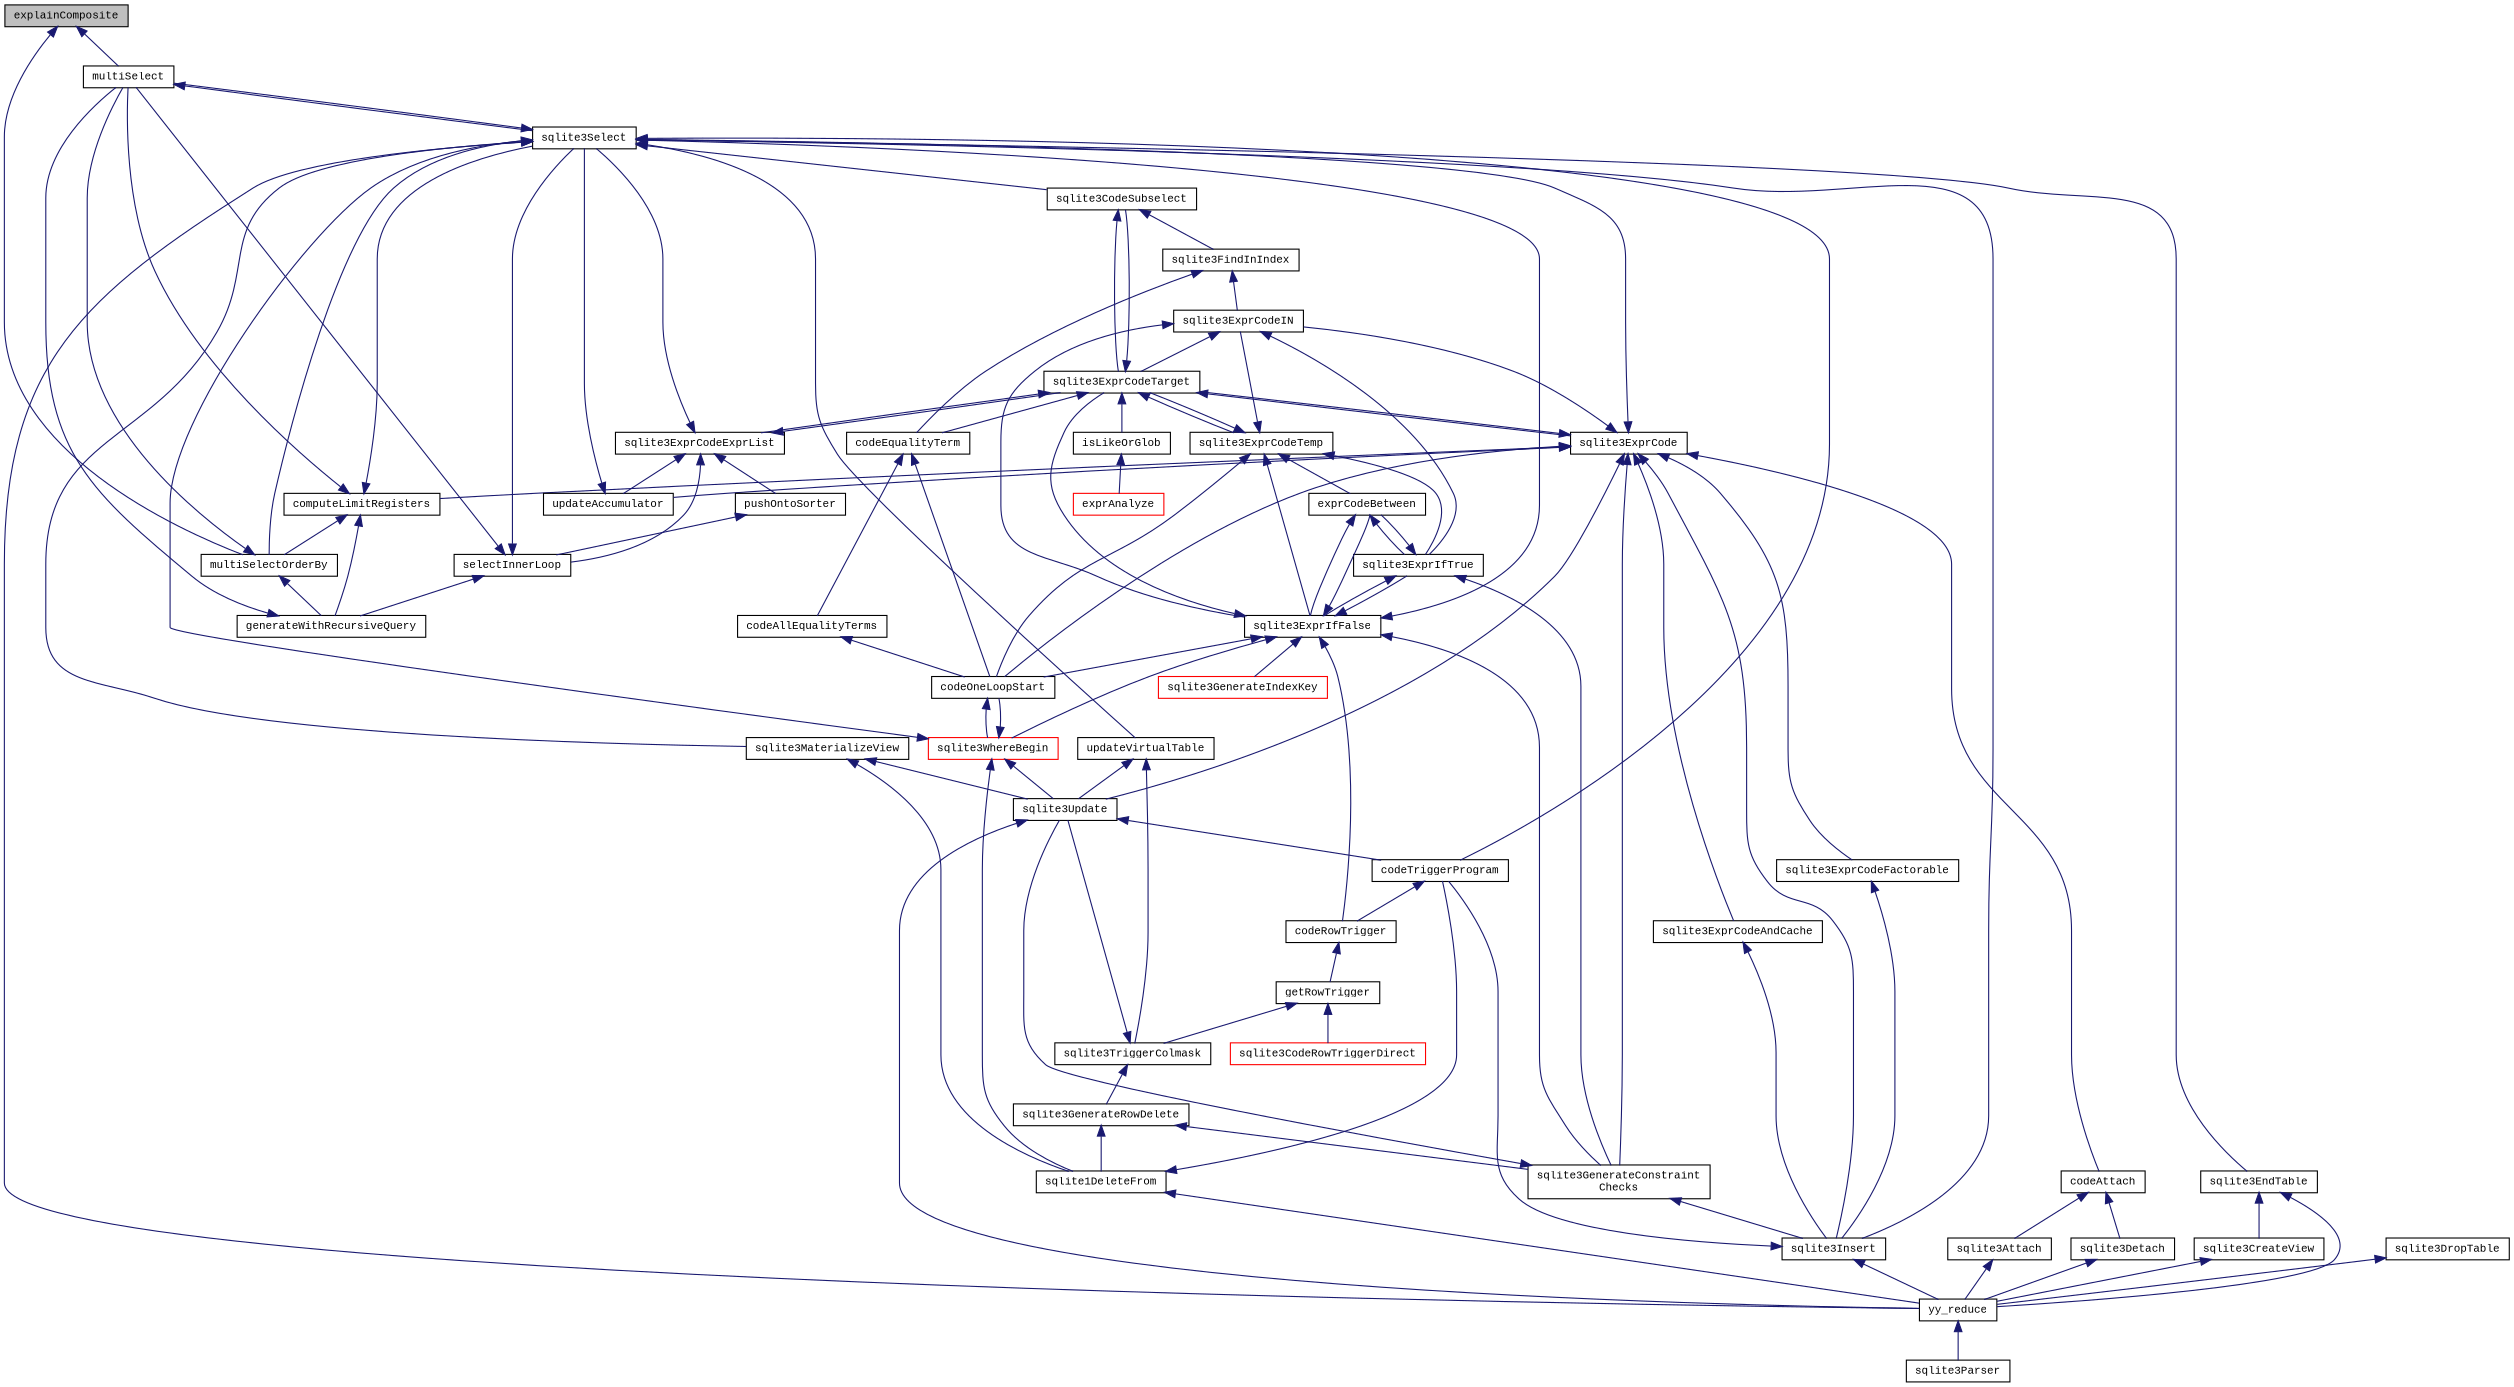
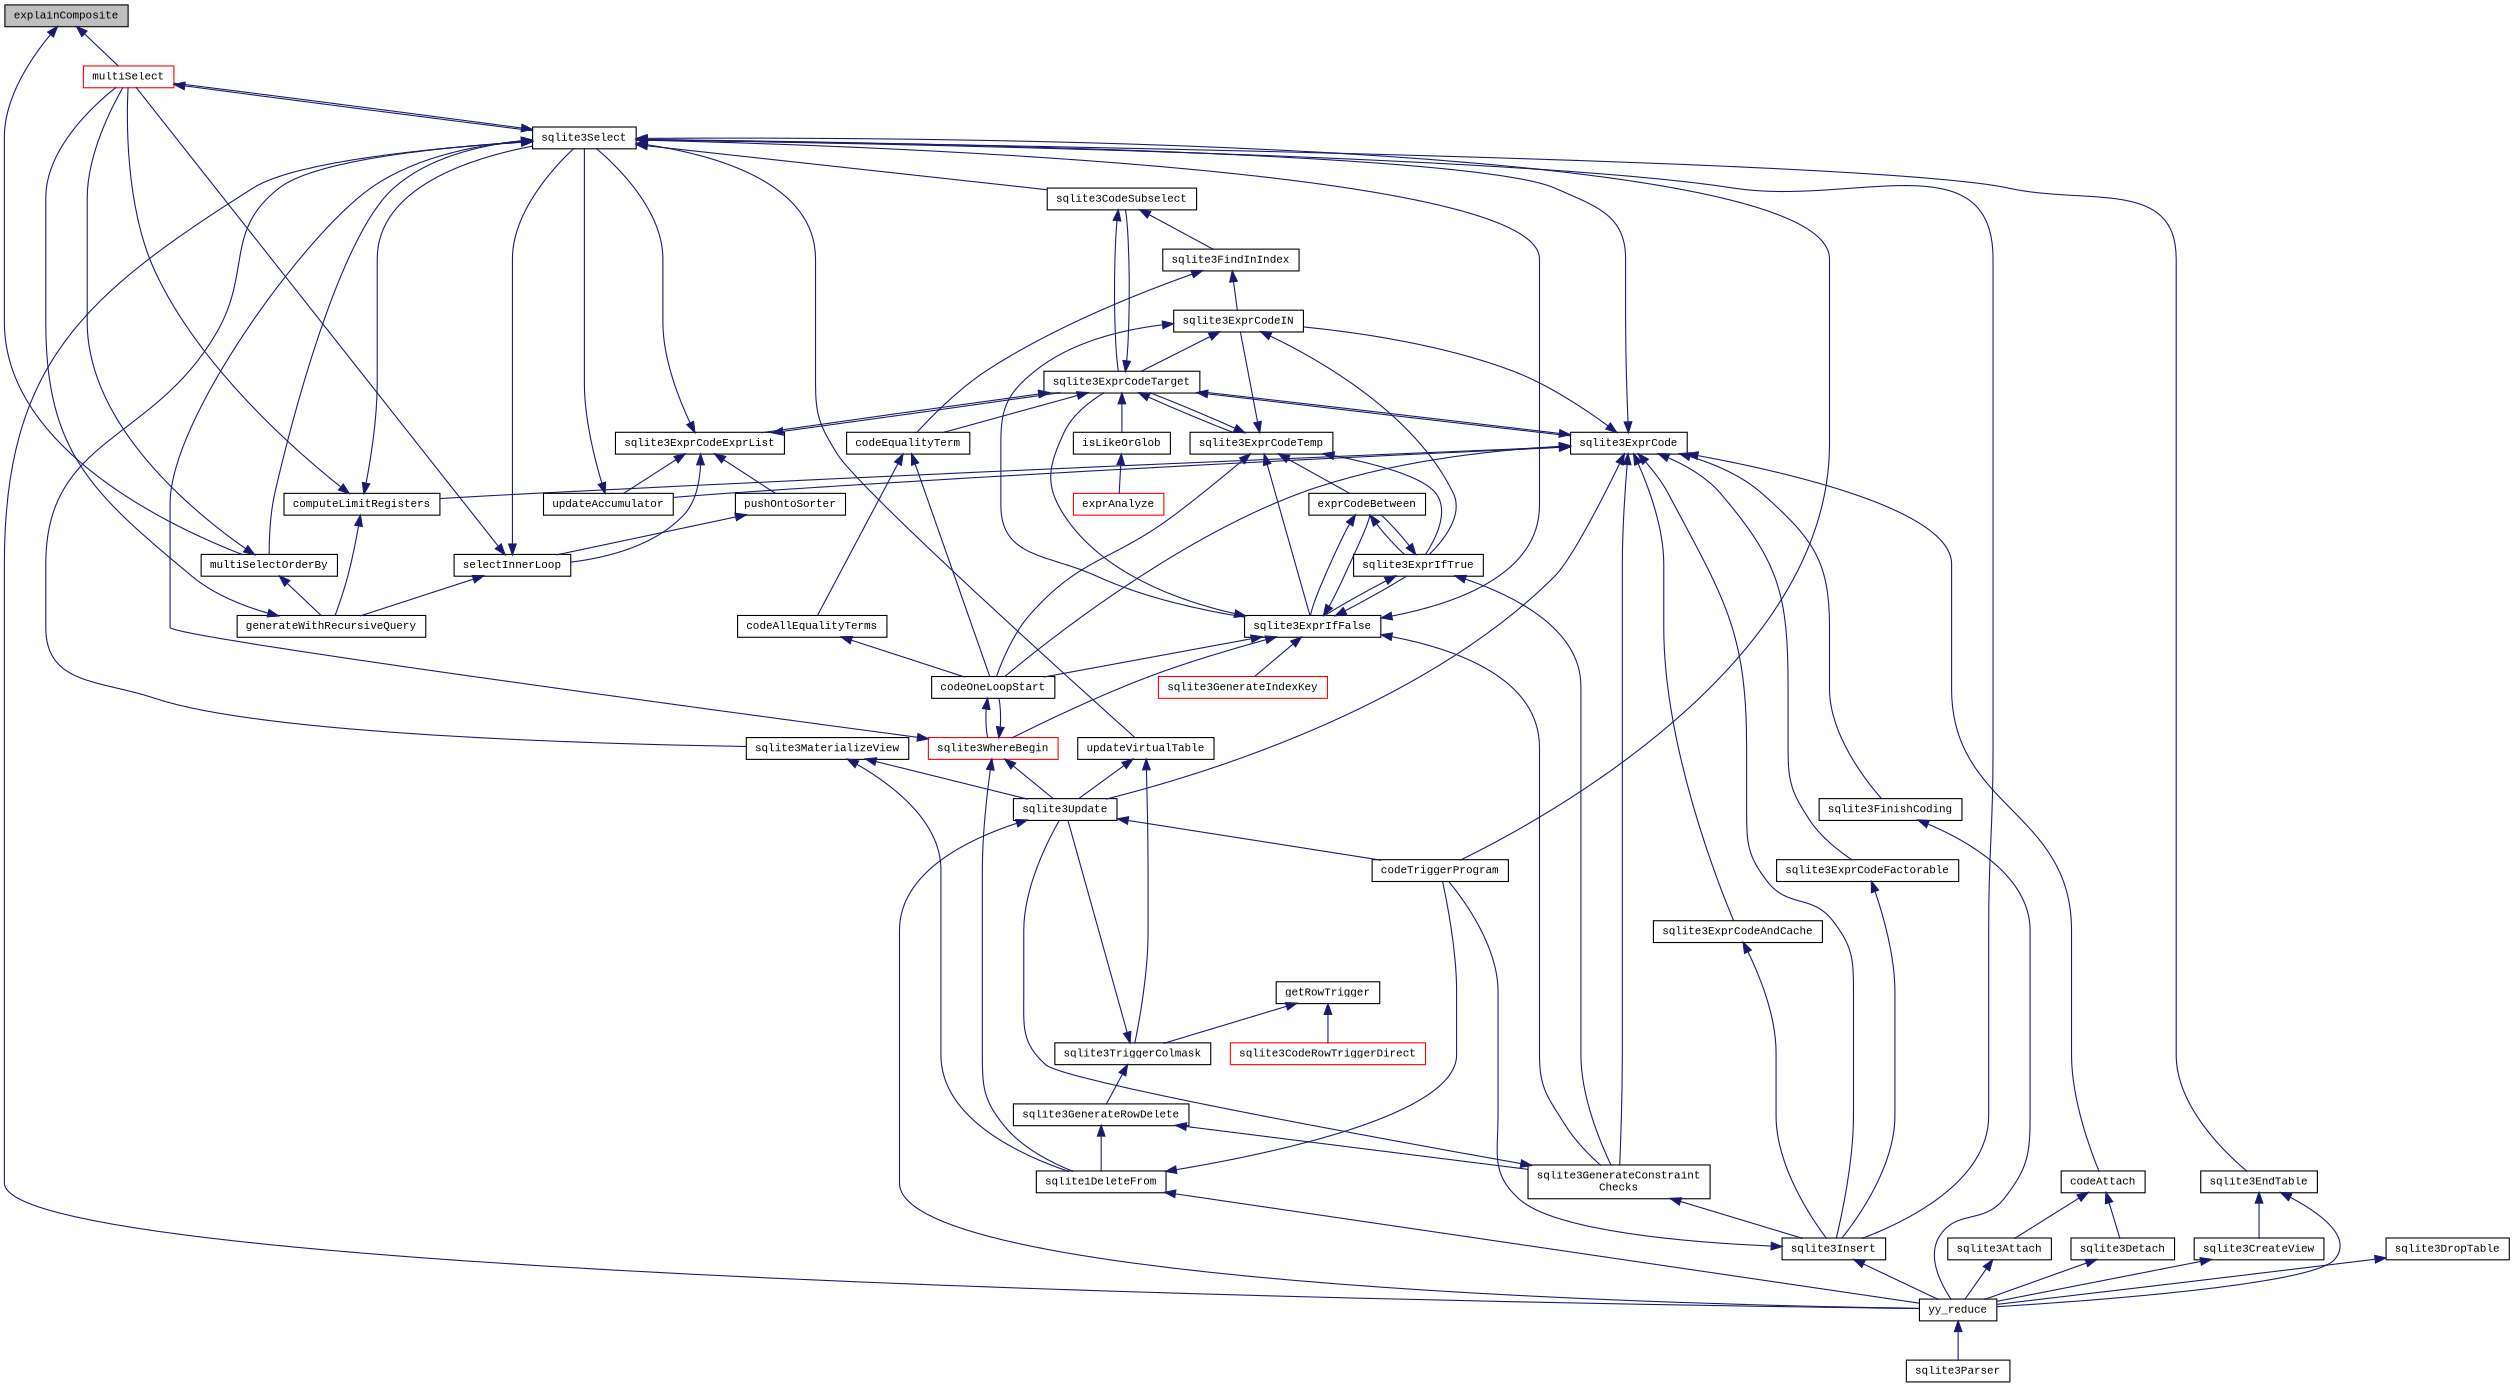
  digraph {
    fontname="Liberation Mono"
    rankdir=TB
    node [color=black fillcolor=white fontname="Liberation Mono" fontsize=10 shape=record style=filled]
    edge [color=midnightblue dir=back fontname="Liberation Mono" fontsize=10 labelfontname=FreeSans labelfontsize=10 style=solid]
    n1 [fillcolor=grey75 fontcolor=black height=0.2 label=explainComposite width=0.4]
-   n2 [height=0.2 label=multiSelect width=0.4]
+   n2 [color=red height=0.2 label=multiSelect width=0.4]
    n3 [height=0.2 label=multiSelectOrderBy width=0.4]
    n4 [height=0.2 label=sqlite3Select width=0.4]
    n5 [height=0.2 label=generateWithRecursiveQuery width=0.4]
    n6 [height=0.2 label=sqlite3CodeSubselect width=0.4]
    n7 [height=0.2 label=sqlite3Insert width=0.4]
    n8 [height=0.2 label=codeTriggerProgram width=0.4]
    n9 [height=0.2 label=yy_reduce width=0.4]
    n10 [height=0.2 label=sqlite3EndTable width=0.4]
    n11 [height=0.2 label=sqlite3MaterializeView width=0.4]
    n12 [height=0.2 label=updateVirtualTable width=0.4]
    n13 [height=0.2 label=sqlite3FindInIndex width=0.4]
    n14 [height=0.2 label=sqlite3ExprCodeTarget width=0.4]
-   n15 [height=0.2 label=codeRowTrigger width=0.4]
    n16 [height=0.2 label=sqlite3Parser width=0.4]
    n17 [height=0.2 label=sqlite3CreateView width=0.4]
    n18 [height=0.2 label=sqlite3Update width=0.4]
    n19 [height=0.2 label=sqlite1DeleteFrom width=0.4]
    n20 [height=0.2 label=sqlite3TriggerColmask width=0.4]
    n21 [height=0.2 label=sqlite3ExprCodeIN width=0.4]
    n22 [height=0.2 label=codeEqualityTerm width=0.4]
    n23 [height=0.2 label=sqlite3ExprCodeTemp width=0.4]
    n24 [height=0.2 label=sqlite3ExprCode width=0.4]
    n25 [height=0.2 label=sqlite3ExprCodeExprList width=0.4]
    n26 [height=0.2 label=isLikeOrGlob width=0.4]
    n27 [height=0.2 label=sqlite3ExprIfTrue width=0.4]
    n28 [height=0.2 label=sqlite3ExprIfFalse width=0.4]
    n29 [height=0.2 label=codeOneLoopStart width=0.4]
    n30 [height=0.2 label=codeAllEqualityTerms width=0.4]
    n31 [height=0.2 label=exprCodeBetween width=0.4]
    n32 [height=0.2 label="sqlite3GenerateConstraint\lChecks" width=0.4]
    n33 [color=red height=0.2 label=sqlite3GenerateIndexKey width=0.4]
    n34 [color=red height=0.2 label=sqlite3WhereBegin width=0.4]
    n35 [height=0.2 label=sqlite3ExprCodeFactorable width=0.4]
    n36 [height=0.2 label=sqlite3ExprCodeAndCache width=0.4]
    n37 [height=0.2 label=codeAttach width=0.4]
+   n38 [height=0.2 label=sqlite3FinishCoding width=0.4]
    n39 [height=0.2 label=computeLimitRegisters width=0.4]
    n40 [height=0.2 label=updateAccumulator width=0.4]
    n41 [height=0.2 label=pushOntoSorter width=0.4]
    n42 [height=0.2 label=selectInnerLoop width=0.4]
    n43 [color=red height=0.2 label=exprAnalyze width=0.4]
    n44 [height=0.2 label=getRowTrigger width=0.4]
    n45 [color=red height=0.2 label=sqlite3CodeRowTriggerDirect width=0.4]
    n46 [height=0.2 label=sqlite3GenerateRowDelete width=0.4]
    n47 [height=0.2 label=sqlite3DropTable width=0.4]
    n48 [height=0.2 label=sqlite3Detach width=0.4]
    n49 [height=0.2 label=sqlite3Attach width=0.4]
    n1 -> n2
    n1 -> n3
    n2 -> n4
    n3 -> n2
    n3 -> n5
    n4 -> n2
    n4 -> n3
    n4 -> n6
    n4 -> n7
    n4 -> n8
    n4 -> n9
    n4 -> n10
    n4 -> n11
    n4 -> n12
    n5 -> n2
    n6 -> n13
    n6 -> n14
    n7 -> n8
    n7 -> n9
-   n8 -> n15
    n9 -> n16
    n10 -> n9
    n10 -> n17
    n11 -> n18
    n11 -> n19
    n12 -> n18
    n12 -> n20
    n13 -> n21
    n13 -> n22
    n14 -> n6
    n14 -> n22
    n14 -> n23
    n14 -> n24
    n14 -> n25
    n14 -> n26
-   n15 -> n44
    n17 -> n9
    n18 -> n8
    n18 -> n9
    n19 -> n8
    n19 -> n9
    n20 -> n18
    n20 -> n46
    n21 -> n14
    n21 -> n27
    n21 -> n28
    n22 -> n29
    n22 -> n30
    n23 -> n14
    n23 -> n21
    n23 -> n27
    n23 -> n28
    n23 -> n29
    n23 -> n31
    n24 -> n4
    n24 -> n7
    n24 -> n14
    n24 -> n18
    n24 -> n21
    n24 -> n29
    n24 -> n32
    n24 -> n35
    n24 -> n36
    n24 -> n37
+   n24 -> n38
    n24 -> n39
    n24 -> n40
    n25 -> n4
    n25 -> n14
    n25 -> n40
    n25 -> n41
    n25 -> n42
    n26 -> n43
    n27 -> n28
    n27 -> n31
    n27 -> n32
    n28 -> n4
    n28 -> n14
-   n28 -> n15
    n28 -> n27
    n28 -> n29
    n28 -> n31
    n28 -> n32
    n28 -> n33
    n28 -> n34
    n29 -> n34
    n30 -> n29
    n31 -> n27
    n31 -> n28
    n32 -> n7
    n32 -> n18
    n34 -> n4
    n34 -> n18
    n34 -> n19
    n34 -> n29
    n35 -> n7
    n36 -> n7
    n37 -> n48
    n37 -> n49
+   n38 -> n9
    n39 -> n2
-   n39 -> n3
    n39 -> n4
    n39 -> n5
    n40 -> n4
    n41 -> n42
    n42 -> n2
    n42 -> n4
    n42 -> n5
    n44 -> n20
    n44 -> n45
    n46 -> n19
    n46 -> n32
    n47 -> n9
    n48 -> n9
    n49 -> n9
  }
